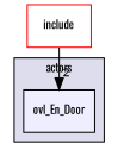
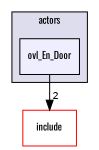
  digraph {
    compound=true
    fontname=Oswald
    node [fontname=Oswald fontsize=10 shape=box style=filled]
    n1 [fillcolor="#eeeeff" label=ovl_En_Door pencolor=black]
    n2 [color=red fillcolor=white label=include]
    subgraph cluster_1 {
      bgcolor="#ddddee"
      fontsize=10
      label=actors
      pencolor=black
      n1
    }
-   n2 -> n1 [headlabel=2 labeldistance=1.5 labelfontname=Helvetica labelfontsize=10 fontname=Oswald]
+   n1 -> n2 [headlabel=2 labeldistance=1.5 labelfontname=Helvetica labelfontsize=10 fontname=Oswald]
  }
